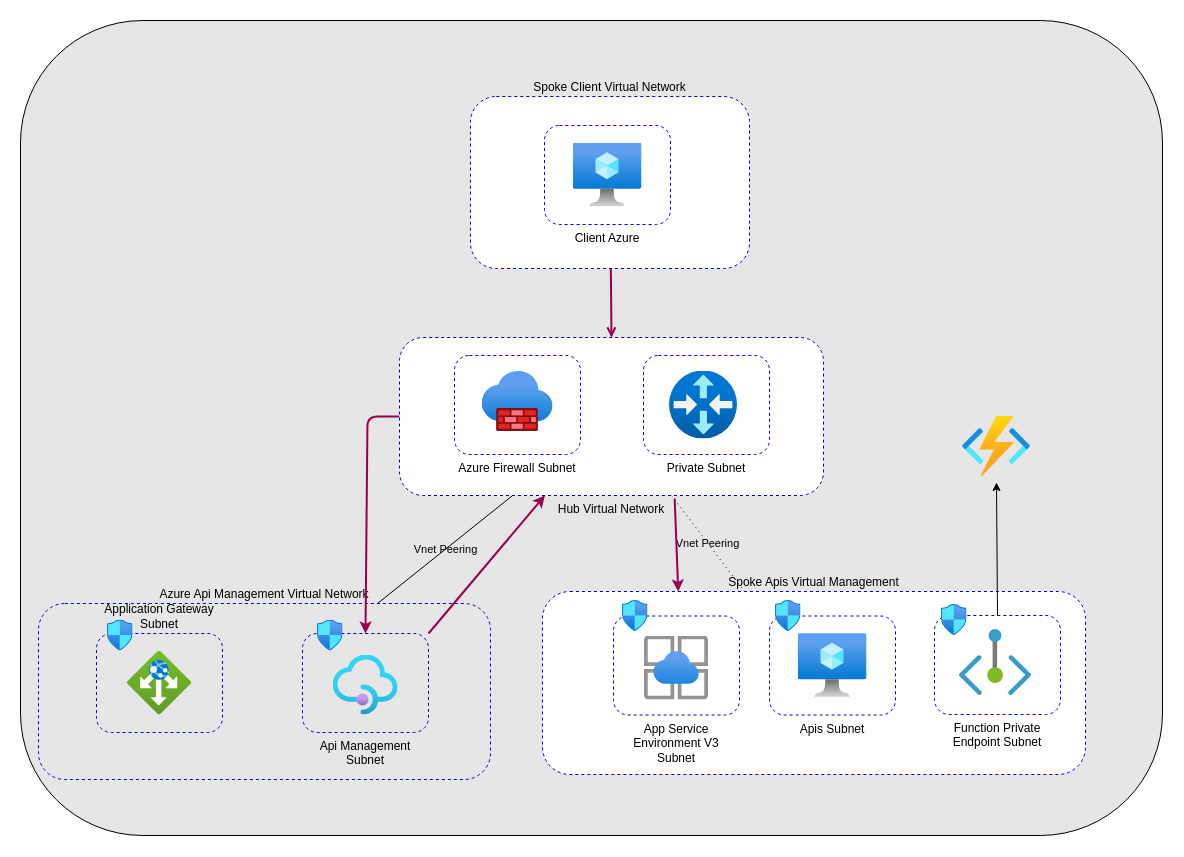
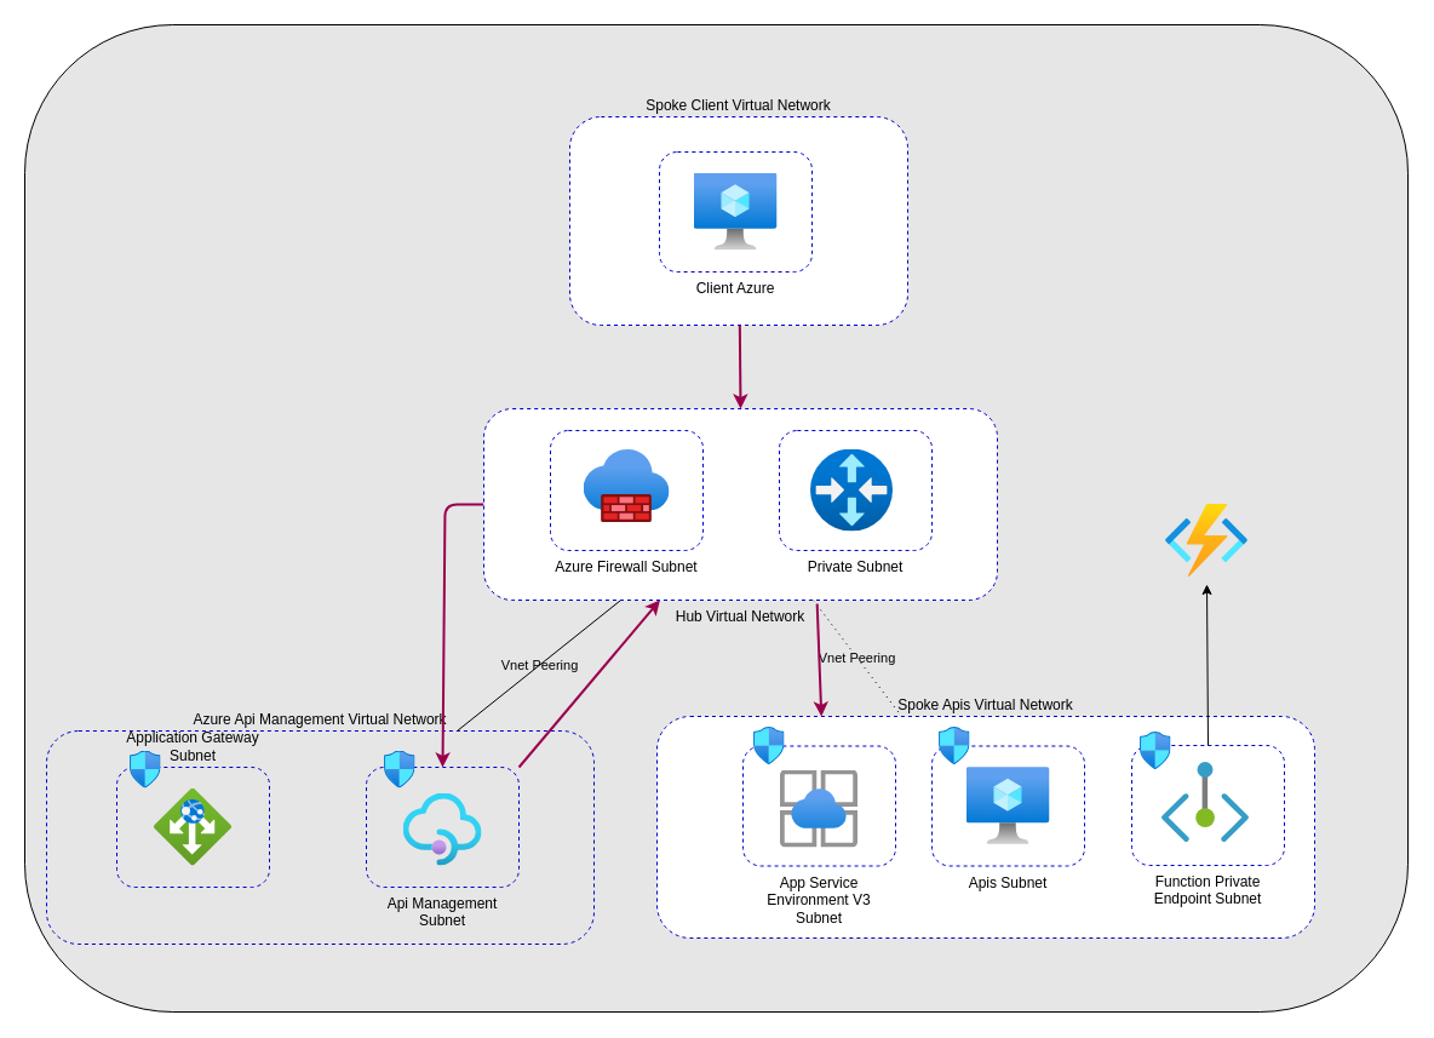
  <mxCell id="0" />
  <mxCell id="1" parent="0" />
  <mxCell id="2" value="" style="rounded=1;whiteSpace=wrap;html=1;labelBackgroundColor=none;strokeColor=#000000;fontColor=#000000;fillColor=#E6E6E6;" parent="1" vertex="1"><mxGeometry x="20" y="20" width="1142" height="815" as="geometry" /></mxCell>
  <mxCell id="3" value="Azure Api Management Virtual Network" style="rounded=1;whiteSpace=wrap;html=1;fillColor=#e6e6e6;strokeColor=#0000CC;dashed=1;fontColor=#000000;labelPosition=center;verticalLabelPosition=top;align=center;verticalAlign=bottom;" parent="1" vertex="1"><mxGeometry x="38" y="603" width="452" height="176" as="geometry" /></mxCell>
  <mxCell id="4" value="Application Gateway Subnet" style="rounded=1;whiteSpace=wrap;html=1;dashed=1;strokeColor=#0000CC;fontColor=#000000;fillColor=none;labelPosition=center;verticalLabelPosition=top;align=center;verticalAlign=bottom;" parent="1" vertex="1"><mxGeometry x="96" y="633" width="126" height="99" as="geometry" /></mxCell>
  <mxCell id="5" value="" style="aspect=fixed;html=1;points=[];align=center;image;fontSize=12;image=img/lib/azure2/networking/Application_Gateways.svg;dashed=1;strokeColor=#000000;fontColor=#000000;fillColor=none;" parent="1" vertex="1"><mxGeometry x="127" y="650.5" width="64" height="64" as="geometry" /></mxCell>
  <mxCell id="6" value="" style="aspect=fixed;html=1;points=[];align=center;image;fontSize=12;image=img/lib/azure2/networking/Network_Security_Groups.svg;dashed=1;strokeColor=#0000CC;fontColor=#000000;fillColor=none;" parent="1" vertex="1"><mxGeometry x="107" y="619.5" width="25.53" height="31" as="geometry" /></mxCell>
  <mxCell id="7" style="edgeStyle=none;html=1;exitX=0.5;exitY=0;exitDx=0;exitDy=0;entryX=0;entryY=0.5;entryDx=0;entryDy=0;strokeColor=#99004D;strokeWidth=2;startArrow=classic;startFill=1;endArrow=none;endFill=0;" parent="1" source="8" target="14" edge="1"><mxGeometry relative="1" as="geometry"><Array as="points"><mxPoint x="367" y="416" /></Array></mxGeometry></mxCell>
  <mxCell id="8" value="Api Management Subnet" style="rounded=1;whiteSpace=wrap;html=1;dashed=1;strokeColor=#0000CC;fontColor=#000000;fillColor=none;labelPosition=center;verticalLabelPosition=bottom;align=center;verticalAlign=top;" parent="1" vertex="1"><mxGeometry x="302" y="633" width="126" height="99" as="geometry" /></mxCell>
  <mxCell id="9" value="" style="aspect=fixed;html=1;points=[];align=center;image;fontSize=12;image=img/lib/azure2/integration/API_Management_Services.svg;dashed=1;strokeColor=#0000CC;fontColor=#000000;fillColor=none;" parent="1" vertex="1"><mxGeometry x="332.5" y="654.5" width="65" height="60" as="geometry" /></mxCell>
  <mxCell id="10" value="" style="aspect=fixed;html=1;points=[];align=center;image;fontSize=12;image=img/lib/azure2/networking/Network_Security_Groups.svg;dashed=1;strokeColor=#0000CC;fontColor=#000000;fillColor=none;" parent="1" vertex="1"><mxGeometry x="317" y="619.5" width="25.53" height="31" as="geometry" /></mxCell>
  <mxCell id="11" value="Vnet Peering" style="edgeStyle=none;html=1;entryX=0.75;entryY=0;entryDx=0;entryDy=0;strokeColor=#000000;strokeWidth=1;fontSize=11;fontColor=#000000;startArrow=none;startFill=0;endArrow=none;endFill=0;dashed=0;labelBackgroundColor=none;dashPattern=1 4;" parent="1" source="14" target="3" edge="1"><mxGeometry relative="1" as="geometry" /></mxCell>
  <mxCell id="12" value="Vnet Peering" style="edgeStyle=none;html=1;dashed=1;dashPattern=1 4;labelBackgroundColor=none;strokeColor=#000000;strokeWidth=1;fontSize=11;fontColor=#000000;startArrow=none;startFill=0;endArrow=none;endFill=0;" parent="1" source="14" target="20" edge="1"><mxGeometry relative="1" as="geometry" /></mxCell>
  <mxCell id="13" style="edgeStyle=none;html=1;entryX=1;entryY=0;entryDx=0;entryDy=0;strokeColor=#99004D;strokeWidth=2;endArrow=none;endFill=0;startArrow=classic;startFill=1;" parent="1" source="14" target="8" edge="1"><mxGeometry relative="1" as="geometry" /></mxCell>
  <mxCell id="14" value="Hub Virtual Network" style="rounded=1;whiteSpace=wrap;html=1;fillColor=#FFFFFF;strokeColor=#0000CC;dashed=1;fontColor=#000000;labelPosition=center;verticalLabelPosition=bottom;align=center;verticalAlign=top;" parent="1" vertex="1"><mxGeometry x="399" y="337" width="424" height="158" as="geometry" /></mxCell>
  <mxCell id="15" value="Azure Firewall Subnet" style="rounded=1;whiteSpace=wrap;html=1;dashed=1;strokeColor=#0000CC;fontColor=#000000;fillColor=none;labelPosition=center;verticalLabelPosition=bottom;align=center;verticalAlign=top;" parent="1" vertex="1"><mxGeometry x="454" y="355" width="126" height="99" as="geometry" /></mxCell>
  <mxCell id="16" value="" style="aspect=fixed;html=1;points=[];align=center;image;fontSize=12;image=img/lib/azure2/networking/Firewalls.svg;dashed=1;strokeColor=#0000CC;fontColor=#000000;fillColor=none;" parent="1" vertex="1"><mxGeometry x="481.5" y="371" width="71" height="60" as="geometry" /></mxCell>
  <mxCell id="17" value="Private Subnet" style="rounded=1;whiteSpace=wrap;html=1;dashed=1;strokeColor=#0000CC;fontColor=#000000;fillColor=none;labelPosition=center;verticalLabelPosition=bottom;align=center;verticalAlign=top;" parent="1" vertex="1"><mxGeometry x="643" y="355" width="126" height="99" as="geometry" /></mxCell>
  <mxCell id="18" value="" style="aspect=fixed;html=1;points=[];align=center;image;fontSize=12;image=img/lib/azure2/networking/Virtual_Router.svg;dashed=1;strokeColor=#0000CC;fontColor=#000000;fillColor=none;" parent="1" vertex="1"><mxGeometry x="669" y="370.5" width="68" height="68" as="geometry" /></mxCell>
  <mxCell id="19" style="edgeStyle=none;html=1;exitX=0.25;exitY=0;exitDx=0;exitDy=0;entryX=0.649;entryY=1.019;entryDx=0;entryDy=0;strokeColor=#99004D;startArrow=classic;startFill=1;endArrow=none;endFill=0;strokeWidth=2;entryPerimeter=0;" parent="1" source="20" target="14" edge="1"><mxGeometry relative="1" as="geometry" /></mxCell>
- <mxCell id="20" value="Spoke Apis Virtual Management" style="rounded=1;whiteSpace=wrap;html=1;fillColor=#FFFFFF;strokeColor=#0000CC;dashed=1;fontColor=#000000;labelPosition=center;verticalLabelPosition=top;align=center;verticalAlign=bottom;" parent="1" vertex="1"><mxGeometry x="542" y="591" width="543" height="183" as="geometry" /></mxCell>
+ <mxCell id="20" value="Spoke Apis Virtual Network" style="rounded=1;whiteSpace=wrap;html=1;fillColor=#FFFFFF;strokeColor=#0000CC;dashed=1;fontColor=#000000;labelPosition=center;verticalLabelPosition=top;align=center;verticalAlign=bottom;" parent="1" vertex="1"><mxGeometry x="542" y="591" width="543" height="183" as="geometry" /></mxCell>
  <mxCell id="21" value="" style="group" parent="1" vertex="1" connectable="0"><mxGeometry x="613" y="615.5" width="126" height="99" as="geometry" /></mxCell>
  <mxCell id="22" value="App Service Environment V3 Subnet" style="rounded=1;whiteSpace=wrap;html=1;dashed=1;strokeColor=#0000CC;fontColor=#000000;fillColor=none;labelPosition=center;verticalLabelPosition=bottom;align=center;verticalAlign=top;" parent="21" vertex="1"><mxGeometry width="126" height="99" as="geometry" /></mxCell>
  <mxCell id="23" value="" style="aspect=fixed;html=1;points=[];align=center;image;fontSize=12;image=img/lib/azure2/app_services/App_Service_Environments.svg;dashed=1;strokeColor=#0000CC;fontColor=#000000;fillColor=none;" parent="21" vertex="1"><mxGeometry x="31" y="20" width="64" height="64" as="geometry" /></mxCell>
  <mxCell id="24" value="" style="aspect=fixed;html=1;points=[];align=center;image;fontSize=12;image=img/lib/azure2/networking/Network_Security_Groups.svg;dashed=1;strokeColor=#0000CC;fontColor=#000000;fillColor=none;" parent="21" vertex="1"><mxGeometry x="9" y="-15.5" width="25.53" height="31" as="geometry" /></mxCell>
  <mxCell id="25" value="" style="group" parent="1" vertex="1" connectable="0"><mxGeometry x="934" y="615" width="126" height="99" as="geometry" /></mxCell>
  <mxCell id="26" value="Function Private Endpoint Subnet" style="rounded=1;whiteSpace=wrap;html=1;dashed=1;strokeColor=#0000CC;fontColor=#000000;fillColor=none;labelPosition=center;verticalLabelPosition=bottom;align=center;verticalAlign=top;" parent="25" vertex="1"><mxGeometry width="126" height="99" as="geometry" /></mxCell>
  <mxCell id="27" value="" style="aspect=fixed;html=1;points=[];align=center;image;fontSize=12;image=img/lib/azure2/networking/Private_Endpoint.svg;dashed=1;strokeColor=#0000CC;fontColor=#000000;fillColor=none;" parent="25" vertex="1"><mxGeometry x="25" y="14" width="72" height="66" as="geometry" /></mxCell>
  <mxCell id="28" value="" style="aspect=fixed;html=1;points=[];align=center;image;fontSize=12;image=img/lib/azure2/networking/Network_Security_Groups.svg;dashed=1;strokeColor=#0000CC;fontColor=#000000;fillColor=none;" parent="25" vertex="1"><mxGeometry x="7" y="-11" width="25.53" height="31" as="geometry" /></mxCell>
  <mxCell id="29" value="" style="group" parent="1" vertex="1" connectable="0"><mxGeometry x="769" y="615.5" width="126" height="99" as="geometry" /></mxCell>
  <mxCell id="30" value="Apis Subnet" style="rounded=1;whiteSpace=wrap;html=1;dashed=1;strokeColor=#0000CC;fontColor=#000000;fillColor=none;labelPosition=center;verticalLabelPosition=bottom;align=center;verticalAlign=top;" parent="29" vertex="1"><mxGeometry width="126" height="99" as="geometry" /></mxCell>
  <mxCell id="31" value="" style="aspect=fixed;html=1;points=[];align=center;image;fontSize=12;image=img/lib/azure2/compute/Virtual_Machine.svg;dashed=1;strokeColor=#0000CC;fontColor=#000000;fillColor=none;" parent="29" vertex="1"><mxGeometry x="28.5" y="17.5" width="69" height="64" as="geometry" /></mxCell>
  <mxCell id="32" value="" style="aspect=fixed;html=1;points=[];align=center;image;fontSize=12;image=img/lib/azure2/compute/Function_Apps.svg;dashed=1;strokeColor=#0000CC;fontColor=#000000;fillColor=none;" parent="1" vertex="1"><mxGeometry x="962" y="416" width="68" height="60" as="geometry" /></mxCell>
  <mxCell id="33" style="edgeStyle=none;html=1;exitX=0.5;exitY=0;exitDx=0;exitDy=0;entryX=0.5;entryY=1.1;entryDx=0;entryDy=0;entryPerimeter=0;strokeColor=#000000;fontColor=#000000;" parent="1" source="26" target="32" edge="1"><mxGeometry relative="1" as="geometry" /></mxCell>
  <mxCell id="34" value="" style="aspect=fixed;html=1;points=[];align=center;image;fontSize=12;image=img/lib/azure2/networking/Network_Security_Groups.svg;dashed=1;strokeColor=#0000CC;fontColor=#000000;fillColor=none;" parent="1" vertex="1"><mxGeometry x="775" y="600" width="25.53" height="31" as="geometry" /></mxCell>
- <mxCell id="35" style="edgeStyle=none;html=1;entryX=0.5;entryY=0;entryDx=0;entryDy=0;strokeColor=#99004D;strokeWidth=2;endArrow=open;" edge="1" parent="1" source="36" target="14"><mxGeometry relative="1" as="geometry" /></mxCell>
+ <mxCell id="35" style="edgeStyle=none;html=1;entryX=0.5;entryY=0;entryDx=0;entryDy=0;strokeColor=#99004D;strokeWidth=2;" edge="1" parent="1" source="36" target="14"><mxGeometry relative="1" as="geometry" /></mxCell>
  <mxCell id="36" value="Spoke Client Virtual Network" style="rounded=1;whiteSpace=wrap;html=1;fillColor=#FFFFFF;strokeColor=#0000CC;dashed=1;fontColor=#000000;labelPosition=center;verticalLabelPosition=top;align=center;verticalAlign=bottom;" vertex="1" parent="1"><mxGeometry x="470" y="96" width="279" height="172" as="geometry" /></mxCell>
  <mxCell id="37" value="" style="group" vertex="1" connectable="0" parent="1"><mxGeometry x="544" y="125" width="126" height="99" as="geometry" /></mxCell>
  <mxCell id="38" value="Client Azure" style="rounded=1;whiteSpace=wrap;html=1;dashed=1;strokeColor=#0000CC;fontColor=#000000;fillColor=none;labelPosition=center;verticalLabelPosition=bottom;align=center;verticalAlign=top;" vertex="1" parent="37"><mxGeometry width="126" height="99" as="geometry" /></mxCell>
  <mxCell id="39" value="" style="aspect=fixed;html=1;points=[];align=center;image;fontSize=12;image=img/lib/azure2/compute/Virtual_Machine.svg;dashed=1;strokeColor=#0000CC;fontColor=#000000;fillColor=none;" vertex="1" parent="37"><mxGeometry x="28.5" y="17.5" width="69" height="64" as="geometry" /></mxCell>
